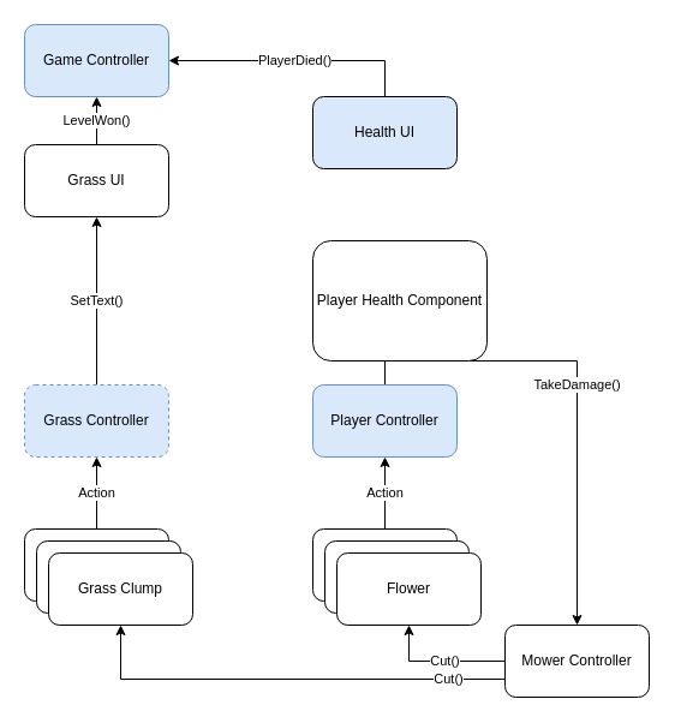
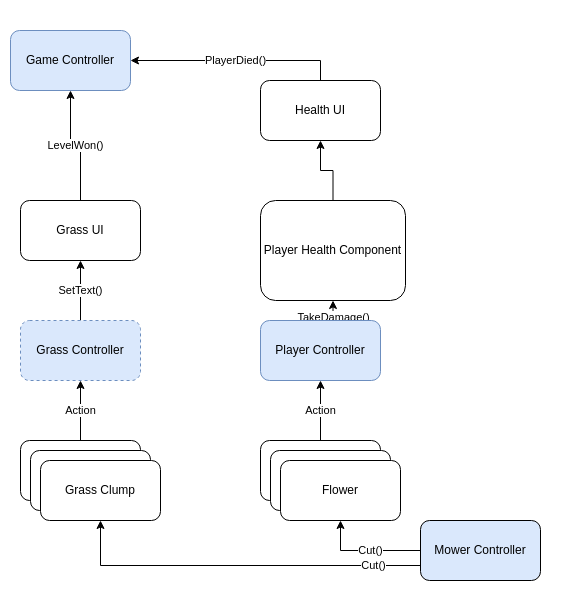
  <mxCell id="0" />
  <mxCell id="1" parent="0" />
  <mxCell id="2" value="Action" style="edgeStyle=orthogonalEdgeStyle;rounded=0;orthogonalLoop=1;jettySize=auto;html=1;exitX=0.5;exitY=0;exitDx=0;exitDy=0;entryX=0.5;entryY=1;entryDx=0;entryDy=0;" edge="1" parent="1" source="3" target="5"><mxGeometry relative="1" as="geometry" /></mxCell>
  <mxCell id="3" value="Grass Clump" style="rounded=1;whiteSpace=wrap;html=1;" vertex="1" parent="1"><mxGeometry x="20" y="440" width="120" height="60" as="geometry" /></mxCell>
  <mxCell id="4" value="SetText()" style="edgeStyle=orthogonalEdgeStyle;rounded=0;orthogonalLoop=1;jettySize=auto;html=1;exitX=0.5;exitY=0;exitDx=0;exitDy=0;entryX=0.5;entryY=1;entryDx=0;entryDy=0;" edge="1" parent="1" source="5" target="18"><mxGeometry relative="1" as="geometry" /></mxCell>
  <mxCell id="5" value="Grass Controller" style="rounded=1;whiteSpace=wrap;html=1;fillColor=#dae8fc;strokeColor=#6c8ebf;dashed=1;" vertex="1" parent="1"><mxGeometry x="20" y="320" width="120" height="60" as="geometry" /></mxCell>
  <mxCell id="6" value="Grass Clump" style="rounded=1;whiteSpace=wrap;html=1;" vertex="1" parent="1"><mxGeometry x="30" y="450" width="120" height="60" as="geometry" /></mxCell>
  <mxCell id="7" value="Grass Clump" style="rounded=1;whiteSpace=wrap;html=1;" vertex="1" parent="1"><mxGeometry x="40" y="460" width="120" height="60" as="geometry" /></mxCell>
- <mxCell id="8" value="TakeDamage()" style="edgeStyle=orthogonalEdgeStyle;rounded=0;orthogonalLoop=1;jettySize=auto;html=1;exitX=0.5;exitY=0;exitDx=0;exitDy=0;" edge="1" parent="1" source="9" target="16"><mxGeometry relative="1" as="geometry" /></mxCell>
+ <mxCell id="8" value="TakeDamage()" style="edgeStyle=orthogonalEdgeStyle;rounded=0;orthogonalLoop=1;jettySize=auto;html=1;exitX=0.5;exitY=0;exitDx=0;exitDy=0;entryX=0.5;entryY=1;entryDx=0;entryDy=0;" edge="1" parent="1" source="9" target="20"><mxGeometry relative="1" as="geometry" /></mxCell>
  <mxCell id="9" value="Player Controller" style="rounded=1;whiteSpace=wrap;html=1;fillColor=#dae8fc;strokeColor=#6c8ebf;" vertex="1" parent="1"><mxGeometry x="260" y="320" width="120" height="60" as="geometry" /></mxCell>
  <mxCell id="10" value="Action" style="edgeStyle=orthogonalEdgeStyle;rounded=0;orthogonalLoop=1;jettySize=auto;html=1;exitX=0.5;exitY=0;exitDx=0;exitDy=0;entryX=0.5;entryY=1;entryDx=0;entryDy=0;" edge="1" parent="1" source="11" target="9"><mxGeometry relative="1" as="geometry" /></mxCell>
  <mxCell id="11" value="Flower" style="rounded=1;whiteSpace=wrap;html=1;" vertex="1" parent="1"><mxGeometry x="260" y="440" width="120" height="60" as="geometry" /></mxCell>
  <mxCell id="12" value="Flower" style="rounded=1;whiteSpace=wrap;html=1;" vertex="1" parent="1"><mxGeometry x="270" y="450" width="120" height="60" as="geometry" /></mxCell>
  <mxCell id="13" value="Flower" style="rounded=1;whiteSpace=wrap;html=1;" vertex="1" parent="1"><mxGeometry x="280" y="460" width="120" height="60" as="geometry" /></mxCell>
  <mxCell id="14" value="Cut()" style="edgeStyle=orthogonalEdgeStyle;rounded=0;orthogonalLoop=1;jettySize=auto;html=1;exitX=0;exitY=0.5;exitDx=0;exitDy=0;entryX=0.5;entryY=1;entryDx=0;entryDy=0;" edge="1" parent="1" source="16" target="13"><mxGeometry x="-0.091" relative="1" as="geometry"><mxPoint as="offset" /></mxGeometry></mxCell>
  <mxCell id="15" value="Cut()" style="edgeStyle=orthogonalEdgeStyle;rounded=0;orthogonalLoop=1;jettySize=auto;html=1;exitX=0;exitY=0.75;exitDx=0;exitDy=0;entryX=0.5;entryY=1;entryDx=0;entryDy=0;" edge="1" parent="1" source="16" target="7"><mxGeometry x="-0.74" relative="1" as="geometry"><mxPoint as="offset" /></mxGeometry></mxCell>
- <mxCell id="16" value="Mower Controller" style="rounded=1;whiteSpace=wrap;html=1;" vertex="1" parent="1"><mxGeometry x="420" y="520" width="120" height="60" as="geometry" /></mxCell>
+ <mxCell id="16" value="Mower Controller" style="rounded=1;whiteSpace=wrap;html=1;fillColor=#dae8fc;" vertex="1" parent="1"><mxGeometry x="420" y="520" width="120" height="60" as="geometry" /></mxCell>
  <mxCell id="17" value="LevelWon()" style="edgeStyle=orthogonalEdgeStyle;rounded=0;orthogonalLoop=1;jettySize=auto;html=1;exitX=0.5;exitY=0;exitDx=0;exitDy=0;entryX=0.5;entryY=1;entryDx=0;entryDy=0;" edge="1" parent="1" source="18" target="23"><mxGeometry relative="1" as="geometry" /></mxCell>
- <mxCell id="18" value="Grass UI" style="rounded=1;whiteSpace=wrap;html=1;" vertex="1" parent="1"><mxGeometry x="20" y="120" width="120" height="60" as="geometry" /></mxCell>
+ <mxCell id="18" value="Grass UI" style="rounded=1;whiteSpace=wrap;html=1;" vertex="1" parent="1"><mxGeometry x="20" y="200" width="120" height="60" as="geometry" /></mxCell>
+ <mxCell id="19" style="edgeStyle=orthogonalEdgeStyle;rounded=0;orthogonalLoop=1;jettySize=auto;html=1;exitX=0.5;exitY=0;exitDx=0;exitDy=0;entryX=0.5;entryY=1;entryDx=0;entryDy=0;" edge="1" parent="1" source="20" target="22"><mxGeometry relative="1" as="geometry" /></mxCell>
  <mxCell id="20" value="Player Health Component" style="rounded=1;whiteSpace=wrap;html=1;" vertex="1" parent="1"><mxGeometry x="260" y="200" width="145" height="100" as="geometry" /></mxCell>
  <mxCell id="21" value="PlayerDied()" style="edgeStyle=orthogonalEdgeStyle;rounded=0;orthogonalLoop=1;jettySize=auto;html=1;exitX=0.5;exitY=0;exitDx=0;exitDy=0;entryX=1;entryY=0.5;entryDx=0;entryDy=0;" edge="1" parent="1" source="22" target="23"><mxGeometry relative="1" as="geometry" /></mxCell>
- <mxCell id="22" value="Health UI" style="rounded=1;whiteSpace=wrap;html=1;fillColor=#dae8fc;" vertex="1" parent="1"><mxGeometry x="260" y="80" width="120" height="60" as="geometry" /></mxCell>
- <mxCell id="23" value="Game Controller" style="rounded=1;whiteSpace=wrap;html=1;fillColor=#dae8fc;strokeColor=#6c8ebf;" vertex="1" parent="1"><mxGeometry x="20" y="20" width="120" height="60" as="geometry" /></mxCell>
+ <mxCell id="22" value="Health UI" style="rounded=1;whiteSpace=wrap;html=1;" vertex="1" parent="1"><mxGeometry x="260" y="80" width="120" height="60" as="geometry" /></mxCell>
+ <mxCell id="23" value="Game Controller" style="rounded=1;whiteSpace=wrap;html=1;fillColor=#dae8fc;strokeColor=#6c8ebf;" vertex="1" parent="1"><mxGeometry x="10" y="30" width="120" height="60" as="geometry" /></mxCell>
